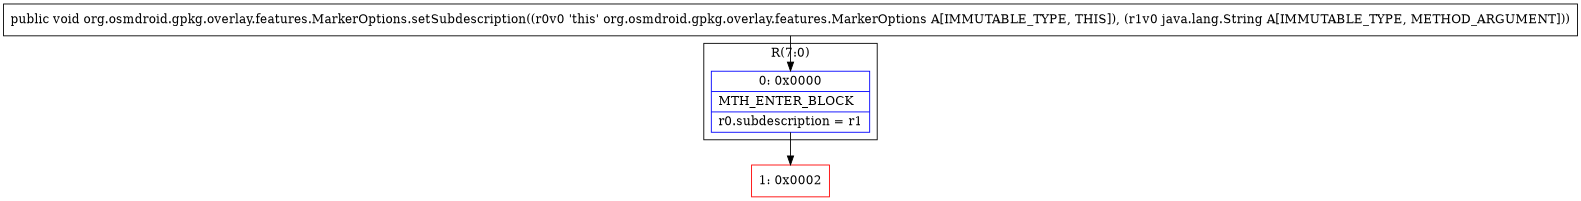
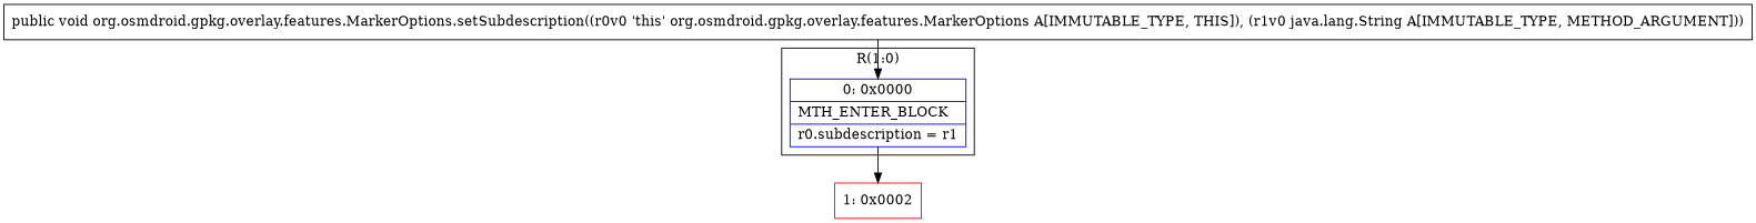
  digraph {
    node [shape=record]
    n1 [color=blue label="{0\:\ 0x0000|MTH_ENTER_BLOCK\l|r0.subdescription = r1\l}"]
    n2 [color=red label="{1\:\ 0x0002}"]
    n3 [label="{public void org.osmdroid.gpkg.overlay.features.MarkerOptions.setSubdescription((r0v0 'this' org.osmdroid.gpkg.overlay.features.MarkerOptions A[IMMUTABLE_TYPE, THIS]), (r1v0 java.lang.String A[IMMUTABLE_TYPE, METHOD_ARGUMENT])) }"]
    subgraph cluster_1 {
-     label="R(7:0)"
+     label="R(1:0)"
      n1
    }
    n1 -> n2
    n3 -> n1
  }
